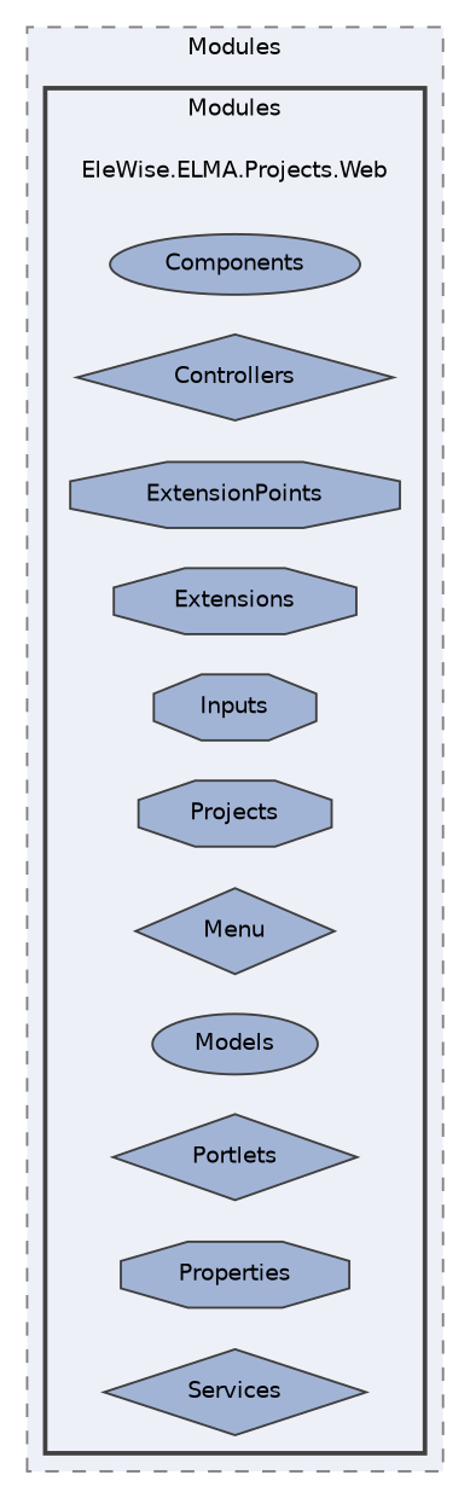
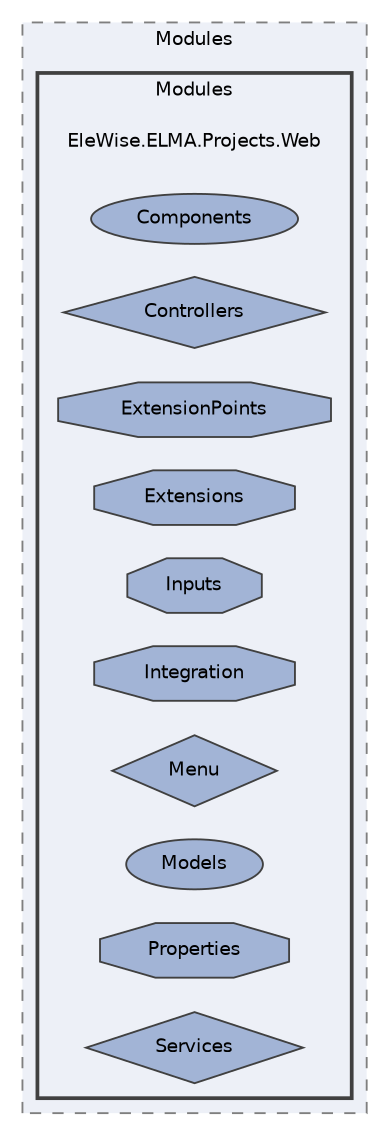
  digraph {
    compound=true
    rankdir=LR
    node [fontname=Helvetica fontsize=10 shape=octagon color=grey25 fillcolor="#a2b4d6" style=filled]
    n1 [height=0.2 label="EleWise.ELMA.Projects.Web" shape=plaintext width=0.4 color="" fillcolor="" style=""]
    n2 [height=0.2 label=Components shape=ellipse width=0.4]
    n3 [height=0.2 label=Controllers shape=diamond width=0.4]
    n4 [height=0.2 label=ExtensionPoints width=0.4]
    n5 [height=0.2 label=Extensions width=0.4]
    n6 [height=0.2 label=Inputs width=0.4]
-   n7 [height=0.2 label=Projects width=0.4]
+   n7 [height=0.2 label=Integration width=0.4]
    n8 [height=0.2 label=Menu shape=diamond width=0.4]
    n9 [height=0.2 label=Models shape=ellipse width=0.4]
-   n10 [height=0.2 label=Portlets shape=diamond width=0.4]
    n11 [height=0.2 label=Properties width=0.4]
    n12 [height=0.2 label=Services shape=diamond width=0.4]
    subgraph cluster_1 {
      bgcolor="#edf0f7"
      fontname=Helvetica
      fontsize=10
      label=Modules
      pencolor=grey50
      style="filled,dashed"
      subgraph cluster_2 {
        bgcolor="#edf0f7"
        fontname=Helvetica
        fontsize=10
        pencolor=grey25
        style="filled,bold"
        n1
        n2
        n3
        n4
        n5
        n6
        n7
        n8
        n9
-       n10
        n11
        n12
      }
    }
  }
